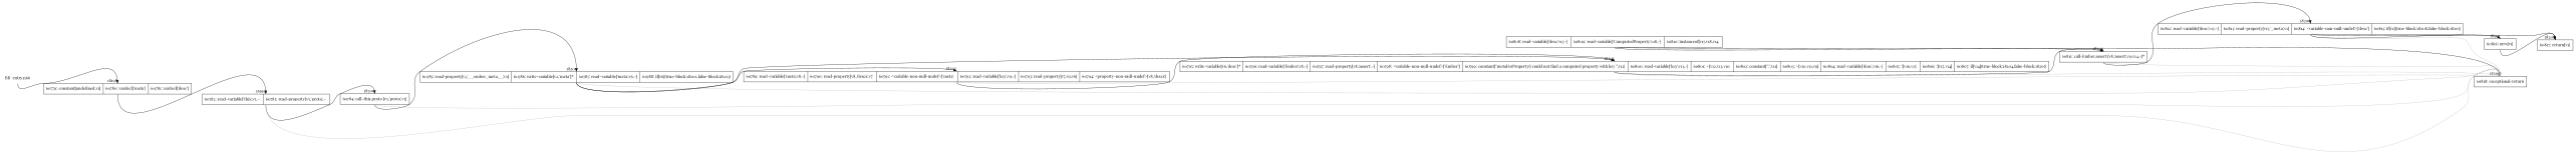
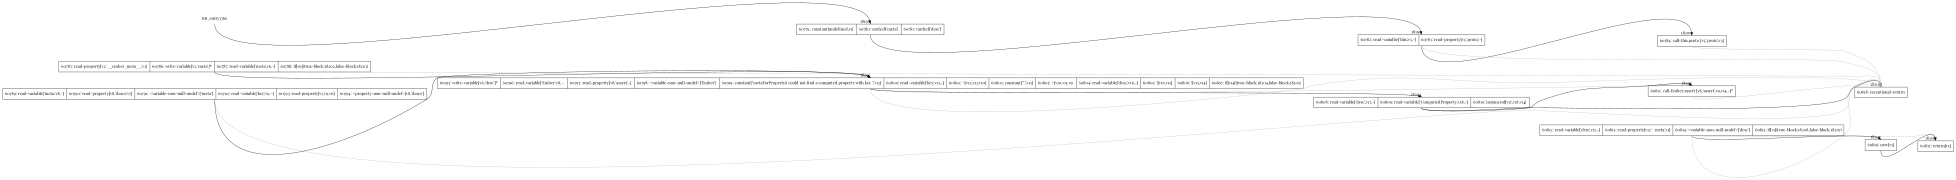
  digraph {
    fontname="Playfair Display"
    rankdir=LR
    node [fontname="Playfair Display" shape=record]
    edge [fontname="Playfair Display" headport=n tailport=s]
    n1 [label=BB_entry3566 shape=none]
    n2 [label="{60779: constant[undefined,v1]|60780: vardecl['meta']|60781: vardecl['desc']}"]
    n3 [label="{60782: read-variable['this',v5,-]|60783: read-property[v5,'proto',-]}"]
    n4 [label="{60784: call-this.proto [v5,'proto',v3]}"]
    n5 [label="{60818: exceptional-return}"]
    n6 [label="{60785: read-property[v3,'__ember_meta__',v2]|60786: write-variable[v2,'meta']*|60787: read-variable['meta',v6,-]|60788: if[v6](true-block:18202,false-block:18203)}"]
    n7 [label="{60795: write-variable[v6,'desc']*|60796: read-variable['Ember',v8,-]|60797: read-property[v8,'assert',-]|60798: \<variable-non-null-undef\>['Ember']|60799: constant[\"metaForProperty() could not find a computed property with key '\",v12]|60800: read-variable['key',v13,-]|60801: +[v12,v13,v10]|60802: constant[\"'.\",v11]|60803: +[v10,v11,v9]|60804: read-variable['desc',v16,-]|60805: ![v16,v15]|60806: ![v15,v14]|60807: if[v14](true-block:18204,false-block:18205)}"]
    n8 [label="{60789: read-variable['meta',v8,-]|60790: read-property[v8,'descs',v7]|60791: \<variable-non-null-undef\>['meta']|60792: read-variable['key',v9,-]|60793: read-property[v7,v9,v6]|60794: \<property-non-null-undef\>[v8,'descs']}"]
    n9 [label="{60811: call-Ember.assert [v8,'assert',v9,v14,-]*}"]
    n10 [label="{60808: read-variable['desc',v17,-]|60809: read-variable['ComputedProperty',v18,-]|60810: instanceof[v17,v18,v14]}"]
    n11 [label="{60812: read-variable['desc',v17,-]|60813: read-property[v17,'_meta',v1]|60814: \<variable-non-null-undef\>['desc']|60815: if[v1](true-block:18208,false-block:18207)}"]
    n12 [label="{60817: return[v1]}"]
    n13 [label="{60816: new[v1]}"]
    n1 -> n2 [headlabel="    18198"]
    n2 -> n3 [headlabel="      18199"]
    n3 -> n4 [headlabel="      18200"]
    n3 -> n5 [color=gray headlabel="      18209"]
    n4 -> n5 [color=gray]
-   n4 -> n6 [headlabel="      18201"]
    n6 -> n5 [color=gray]
    n6 -> n7 [headlabel="      18203"]
-   n6 -> n8 [headlabel="      18202"]
    n7 -> n5 [color=gray]
-   n7 -> n9 [headlabel="      18205"]
+   n7 -> n9 [headlabel="      18205" color=gray]
+   n7 -> n10 [headlabel="      18204"]
    n8 -> n5 [color=gray]
    n8 -> n7
    n9 -> n5 [color=gray]
-   n9 -> n11 [headlabel="      18206"]
    n10 -> n5 [color=black]
    n10 -> n9
    n11 -> n5 [color=gray]
-   n11 -> n12 [headlabel="      18208"]
+   n11 -> n12 [headlabel="      18208" color=gray]
    n11 -> n13 [headlabel="      18207"]
    n13 -> n12
  }
